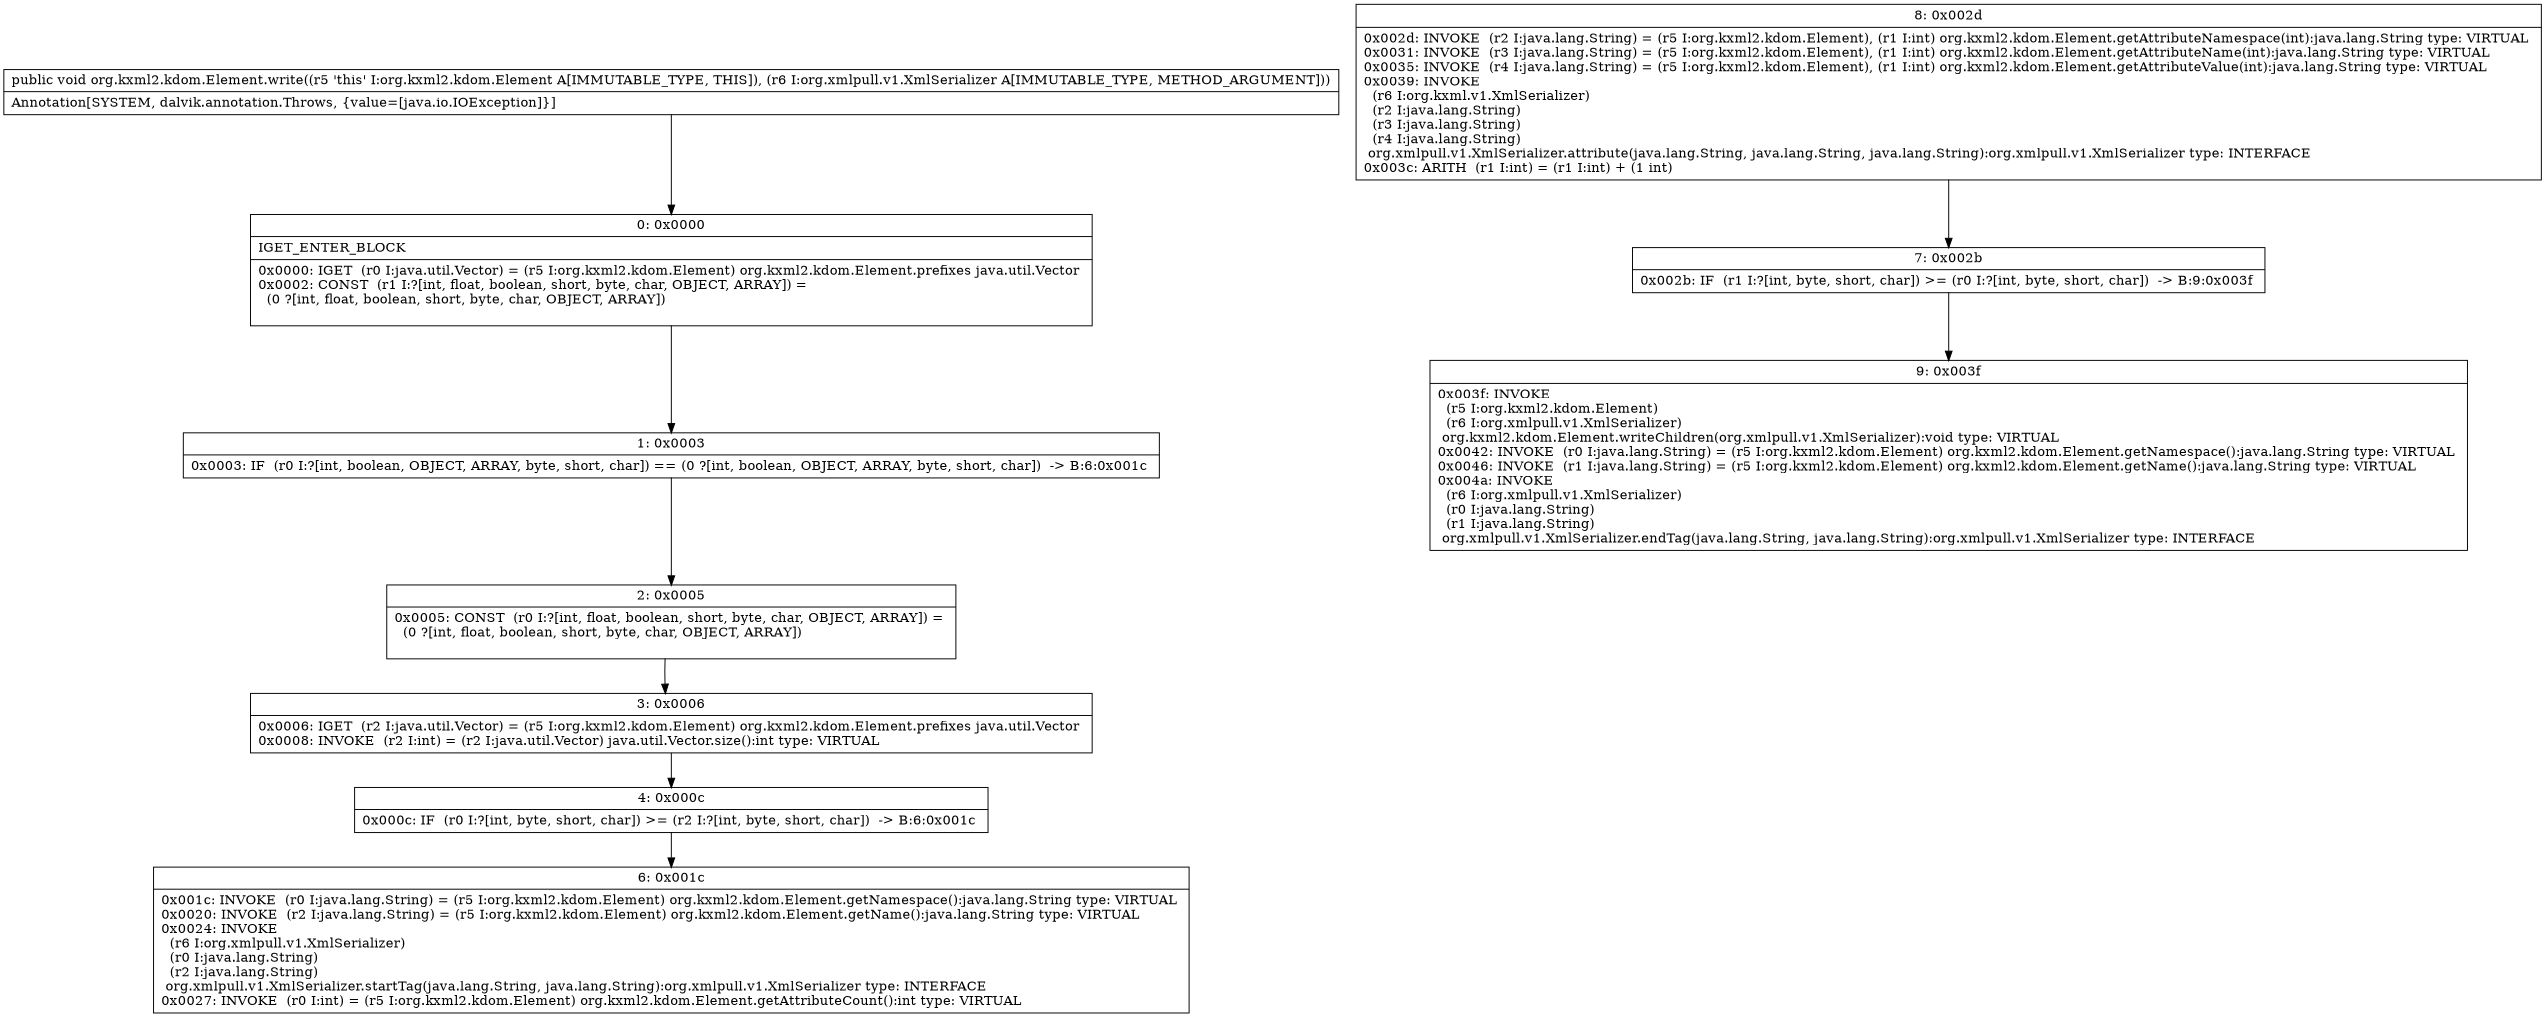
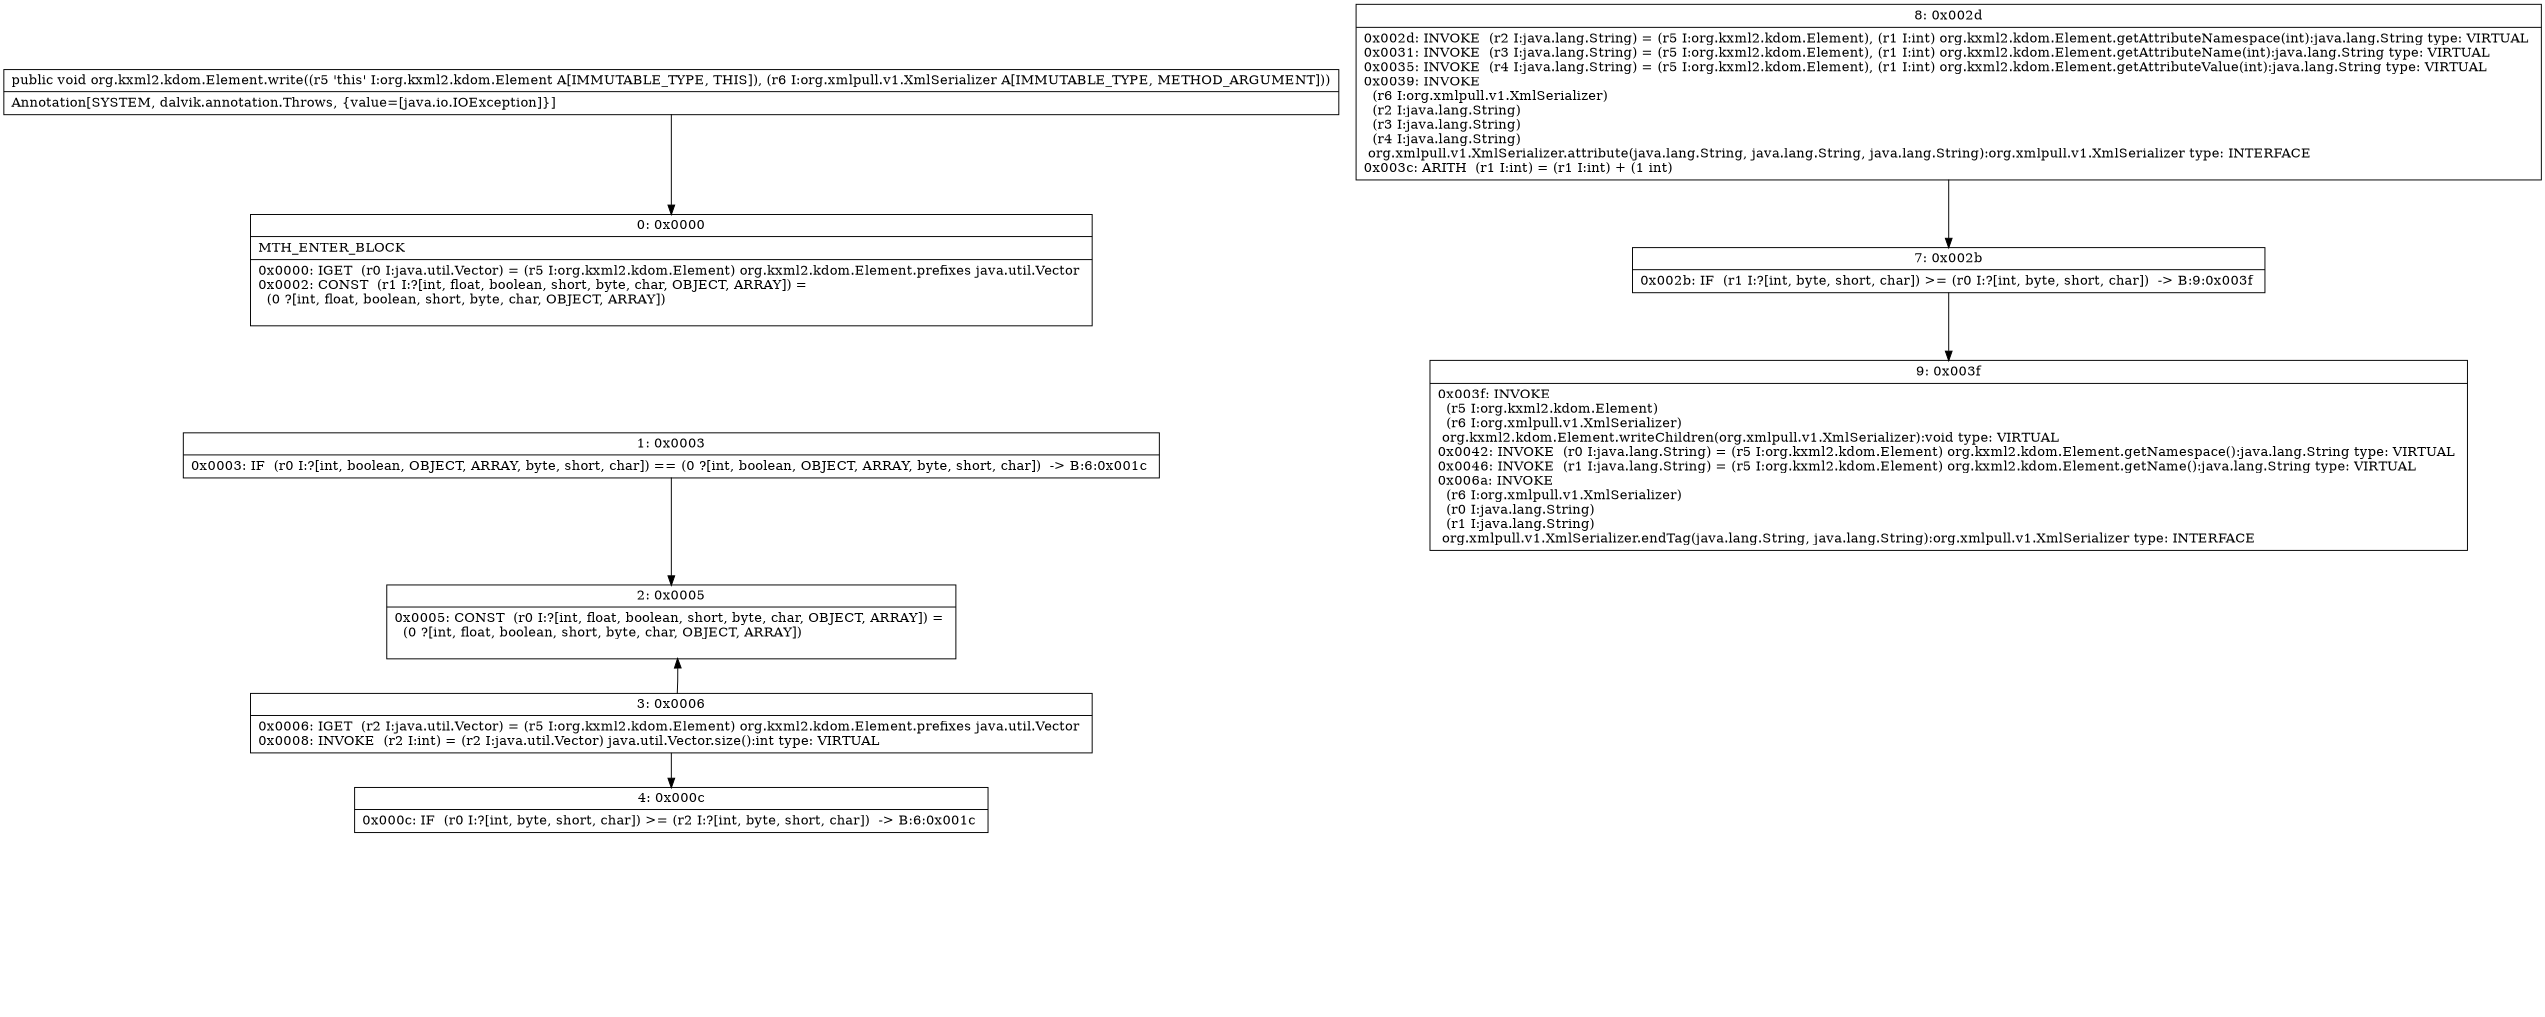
  digraph {
    node [shape=record]
-   n1 [label="{0\:\ 0x0000|IGET_ENTER_BLOCK\l|0x0000: IGET  (r0 I:java.util.Vector) = (r5 I:org.kxml2.kdom.Element) org.kxml2.kdom.Element.prefixes java.util.Vector \l0x0002: CONST  (r1 I:?[int, float, boolean, short, byte, char, OBJECT, ARRAY]) = \l  (0 ?[int, float, boolean, short, byte, char, OBJECT, ARRAY])\l \l}"]
+   n1 [label="{0\:\ 0x0000|MTH_ENTER_BLOCK\l|0x0000: IGET  (r0 I:java.util.Vector) = (r5 I:org.kxml2.kdom.Element) org.kxml2.kdom.Element.prefixes java.util.Vector \l0x0002: CONST  (r1 I:?[int, float, boolean, short, byte, char, OBJECT, ARRAY]) = \l  (0 ?[int, float, boolean, short, byte, char, OBJECT, ARRAY])\l \l}"]
    n2 [label="{1\:\ 0x0003|0x0003: IF  (r0 I:?[int, boolean, OBJECT, ARRAY, byte, short, char]) == (0 ?[int, boolean, OBJECT, ARRAY, byte, short, char])  \-\> B:6:0x001c \l}"]
    n3 [label="{2\:\ 0x0005|0x0005: CONST  (r0 I:?[int, float, boolean, short, byte, char, OBJECT, ARRAY]) = \l  (0 ?[int, float, boolean, short, byte, char, OBJECT, ARRAY])\l \l}"]
    n4 [label="{3\:\ 0x0006|0x0006: IGET  (r2 I:java.util.Vector) = (r5 I:org.kxml2.kdom.Element) org.kxml2.kdom.Element.prefixes java.util.Vector \l0x0008: INVOKE  (r2 I:int) = (r2 I:java.util.Vector) java.util.Vector.size():int type: VIRTUAL \l}"]
-   n5 [label="{6\:\ 0x001c|0x001c: INVOKE  (r0 I:java.lang.String) = (r5 I:org.kxml2.kdom.Element) org.kxml2.kdom.Element.getNamespace():java.lang.String type: VIRTUAL \l0x0020: INVOKE  (r2 I:java.lang.String) = (r5 I:org.kxml2.kdom.Element) org.kxml2.kdom.Element.getName():java.lang.String type: VIRTUAL \l0x0024: INVOKE  \l  (r6 I:org.xmlpull.v1.XmlSerializer)\l  (r0 I:java.lang.String)\l  (r2 I:java.lang.String)\l org.xmlpull.v1.XmlSerializer.startTag(java.lang.String, java.lang.String):org.xmlpull.v1.XmlSerializer type: INTERFACE \l0x0027: INVOKE  (r0 I:int) = (r5 I:org.kxml2.kdom.Element) org.kxml2.kdom.Element.getAttributeCount():int type: VIRTUAL \l}"]
    n6 [label="{4\:\ 0x000c|0x000c: IF  (r0 I:?[int, byte, short, char]) \>= (r2 I:?[int, byte, short, char])  \-\> B:6:0x001c \l}"]
    n7 [label="{7\:\ 0x002b|0x002b: IF  (r1 I:?[int, byte, short, char]) \>= (r0 I:?[int, byte, short, char])  \-\> B:9:0x003f \l}"]
-   n8 [label="{9\:\ 0x003f|0x003f: INVOKE  \l  (r5 I:org.kxml2.kdom.Element)\l  (r6 I:org.xmlpull.v1.XmlSerializer)\l org.kxml2.kdom.Element.writeChildren(org.xmlpull.v1.XmlSerializer):void type: VIRTUAL \l0x0042: INVOKE  (r0 I:java.lang.String) = (r5 I:org.kxml2.kdom.Element) org.kxml2.kdom.Element.getNamespace():java.lang.String type: VIRTUAL \l0x0046: INVOKE  (r1 I:java.lang.String) = (r5 I:org.kxml2.kdom.Element) org.kxml2.kdom.Element.getName():java.lang.String type: VIRTUAL \l0x004a: INVOKE  \l  (r6 I:org.xmlpull.v1.XmlSerializer)\l  (r0 I:java.lang.String)\l  (r1 I:java.lang.String)\l org.xmlpull.v1.XmlSerializer.endTag(java.lang.String, java.lang.String):org.xmlpull.v1.XmlSerializer type: INTERFACE \l}"]
-   n9 [label="{8\:\ 0x002d|0x002d: INVOKE  (r2 I:java.lang.String) = (r5 I:org.kxml2.kdom.Element), (r1 I:int) org.kxml2.kdom.Element.getAttributeNamespace(int):java.lang.String type: VIRTUAL \l0x0031: INVOKE  (r3 I:java.lang.String) = (r5 I:org.kxml2.kdom.Element), (r1 I:int) org.kxml2.kdom.Element.getAttributeName(int):java.lang.String type: VIRTUAL \l0x0035: INVOKE  (r4 I:java.lang.String) = (r5 I:org.kxml2.kdom.Element), (r1 I:int) org.kxml2.kdom.Element.getAttributeValue(int):java.lang.String type: VIRTUAL \l0x0039: INVOKE  \l  (r6 I:org.kxml.v1.XmlSerializer)\l  (r2 I:java.lang.String)\l  (r3 I:java.lang.String)\l  (r4 I:java.lang.String)\l org.xmlpull.v1.XmlSerializer.attribute(java.lang.String, java.lang.String, java.lang.String):org.xmlpull.v1.XmlSerializer type: INTERFACE \l0x003c: ARITH  (r1 I:int) = (r1 I:int) + (1 int) \l}"]
+   n8 [label="{9\:\ 0x003f|0x003f: INVOKE  \l  (r5 I:org.kxml2.kdom.Element)\l  (r6 I:org.xmlpull.v1.XmlSerializer)\l org.kxml2.kdom.Element.writeChildren(org.xmlpull.v1.XmlSerializer):void type: VIRTUAL \l0x0042: INVOKE  (r0 I:java.lang.String) = (r5 I:org.kxml2.kdom.Element) org.kxml2.kdom.Element.getNamespace():java.lang.String type: VIRTUAL \l0x0046: INVOKE  (r1 I:java.lang.String) = (r5 I:org.kxml2.kdom.Element) org.kxml2.kdom.Element.getName():java.lang.String type: VIRTUAL \l0x006a: INVOKE  \l  (r6 I:org.xmlpull.v1.XmlSerializer)\l  (r0 I:java.lang.String)\l  (r1 I:java.lang.String)\l org.xmlpull.v1.XmlSerializer.endTag(java.lang.String, java.lang.String):org.xmlpull.v1.XmlSerializer type: INTERFACE \l}"]
+   n9 [label="{8\:\ 0x002d|0x002d: INVOKE  (r2 I:java.lang.String) = (r5 I:org.kxml2.kdom.Element), (r1 I:int) org.kxml2.kdom.Element.getAttributeNamespace(int):java.lang.String type: VIRTUAL \l0x0031: INVOKE  (r3 I:java.lang.String) = (r5 I:org.kxml2.kdom.Element), (r1 I:int) org.kxml2.kdom.Element.getAttributeName(int):java.lang.String type: VIRTUAL \l0x0035: INVOKE  (r4 I:java.lang.String) = (r5 I:org.kxml2.kdom.Element), (r1 I:int) org.kxml2.kdom.Element.getAttributeValue(int):java.lang.String type: VIRTUAL \l0x0039: INVOKE  \l  (r6 I:org.xmlpull.v1.XmlSerializer)\l  (r2 I:java.lang.String)\l  (r3 I:java.lang.String)\l  (r4 I:java.lang.String)\l org.xmlpull.v1.XmlSerializer.attribute(java.lang.String, java.lang.String, java.lang.String):org.xmlpull.v1.XmlSerializer type: INTERFACE \l0x003c: ARITH  (r1 I:int) = (r1 I:int) + (1 int) \l}"]
    n10 [label="{public void org.kxml2.kdom.Element.write((r5 'this' I:org.kxml2.kdom.Element A[IMMUTABLE_TYPE, THIS]), (r6 I:org.xmlpull.v1.XmlSerializer A[IMMUTABLE_TYPE, METHOD_ARGUMENT]))  | Annotation[SYSTEM, dalvik.annotation.Throws, \{value=[java.io.IOException]\}]\l}"]
-   n1 -> n2
    n2 -> n3 [style=solid]
-   n3 -> n4
+   n4 -> n3
    n4 -> n6
-   n6 -> n5
    n7 -> n8
    n9 -> n7
    n10 -> n1
  }
